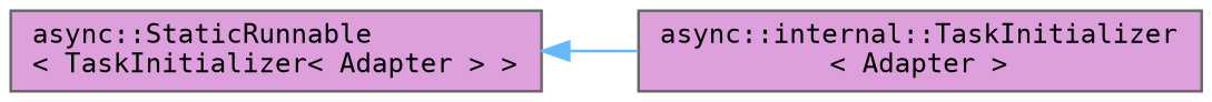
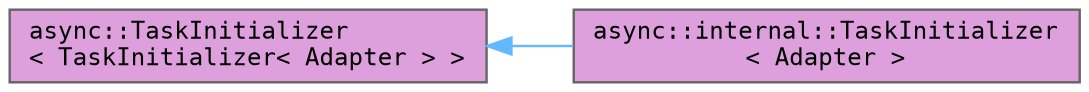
  digraph {
    rankdir=LR
    fontname="DejaVu Sans Mono"
    node [color=grey40 fillcolor=plum fontname="DejaVu Sans Mono" fontsize=10 shape=box style=filled]
-   n1 [height=0.2 label="async::StaticRunnable\l\< TaskInitializer\< Adapter \> \>" width=0.4]
+   n1 [height=0.2 label="async::TaskInitializer\l\< TaskInitializer\< Adapter \> \>" width=0.4]
    n2 [height=0.2 label="async::internal::TaskInitializer\l\< Adapter \>" width=0.4]
    n1 -> n2 [color=steelblue1 dir=back fontname="DejaVu Sans Mono" fontsize=10 labelfontname=Helvetica labelfontsize=10 style=solid]
  }
